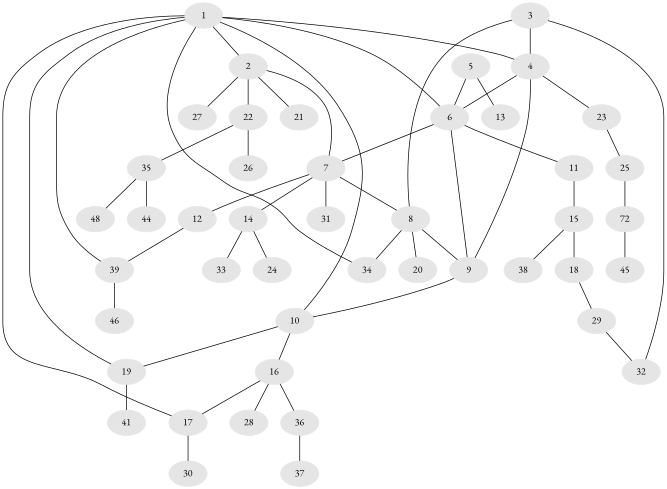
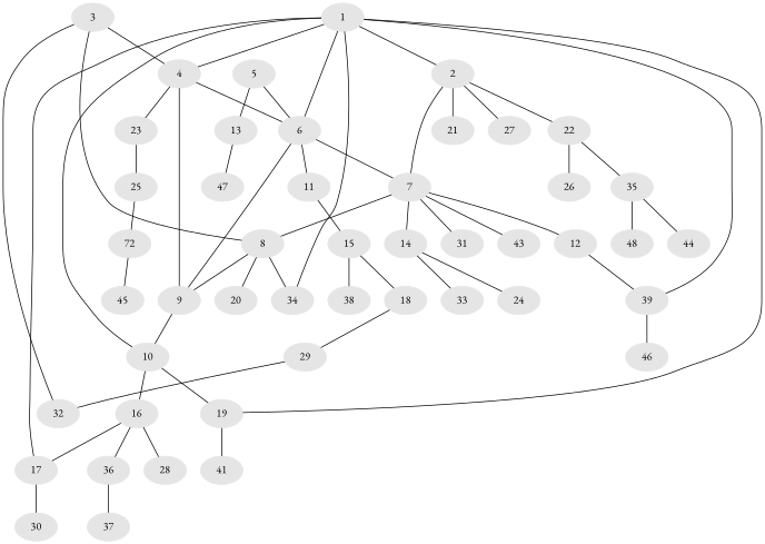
  graph {
    fontname="EB Garamond"
    node [color=gray90 fontname="EB Garamond" style=filled]
    edge [fontname="EB Garamond"]
    1
    2
    4
    6
    10
    17
    19
    34
    39
    7
    21
    22
    27
    9
    23
    11
    16
    30
    41
    46
    8
    12
    14
    31
+   43
    26
    35
    3
    32
    20
    25
    5
    13
+   47
    15
    24
    33
    28
    36
    18
    38
    29
    37
    48
    44
    n46 [label=72]
    45
    1 -- 2
    1 -- 4
    1 -- 6
    1 -- 10
    1 -- 17
    1 -- 19
    1 -- 34
    1 -- 39
    2 -- 7
    2 -- 21
    2 -- 22
    2 -- 27
    4 -- 6
    4 -- 9
    4 -- 23
    6 -- 7
    6 -- 9
    6 -- 11
    10 -- 19
    10 -- 16
    17 -- 30
    19 -- 41
    39 -- 46
    7 -- 8
    7 -- 12
    7 -- 14
    7 -- 31
+   7 -- 43
    22 -- 26
    22 -- 35
    9 -- 10
    23 -- 25
    11 -- 15
    16 -- 17
    16 -- 28
    16 -- 36
    8 -- 34
    8 -- 9
    8 -- 20
    12 -- 39
    14 -- 24
    14 -- 33
    35 -- 48
    35 -- 44
    3 -- 4
    3 -- 8
    3 -- 32
    25 -- n46
    5 -- 6
    5 -- 13
+   13 -- 47
    15 -- 18
    15 -- 38
    36 -- 37
    18 -- 29
    29 -- 32
    n46 -- 45
  }
